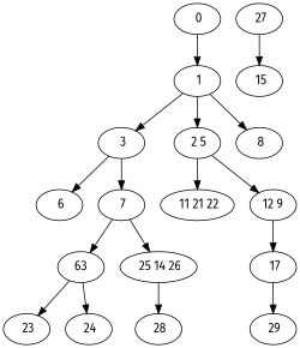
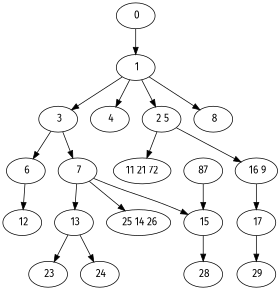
  digraph {
    fontname="Fira Sans"
    node [fontname="Fira Sans"]
    edge [fontname="Fira Sans"]
    " 0"
    " 1"
    " 3"
+   " 4"
    " 2 5"
    " 8"
    " 6"
    " 7"
-   " 11 21 22"
-   " 16 9" [label="12 9"]
-   " 13" [label=63]
+   " 11 21 22" [label="11 21 72"]
+   " 16 9"
+   " 12"
+   " 13"
    " 15"
    " 25 14 26"
    " 17"
    " 23"
    " 24"
    " 28"
    " 29"
-   " 27"
+   " 27" [label=87]
    " 0" -> " 1"
    " 1" -> " 3"
+   " 1" -> " 4"
    " 1" -> " 2 5"
    " 1" -> " 8"
    " 3" -> " 6"
    " 3" -> " 7"
    " 2 5" -> " 11 21 22"
    " 2 5" -> " 16 9"
+   " 6" -> " 12"
    " 7" -> " 13"
+   " 7" -> " 15"
    " 7" -> " 25 14 26"
    " 16 9" -> " 17"
    " 13" -> " 23"
    " 13" -> " 24"
-   " 25 14 26" -> " 28"
+   " 15" -> " 28"
    " 17" -> " 29"
    " 27" -> " 15"
  }
